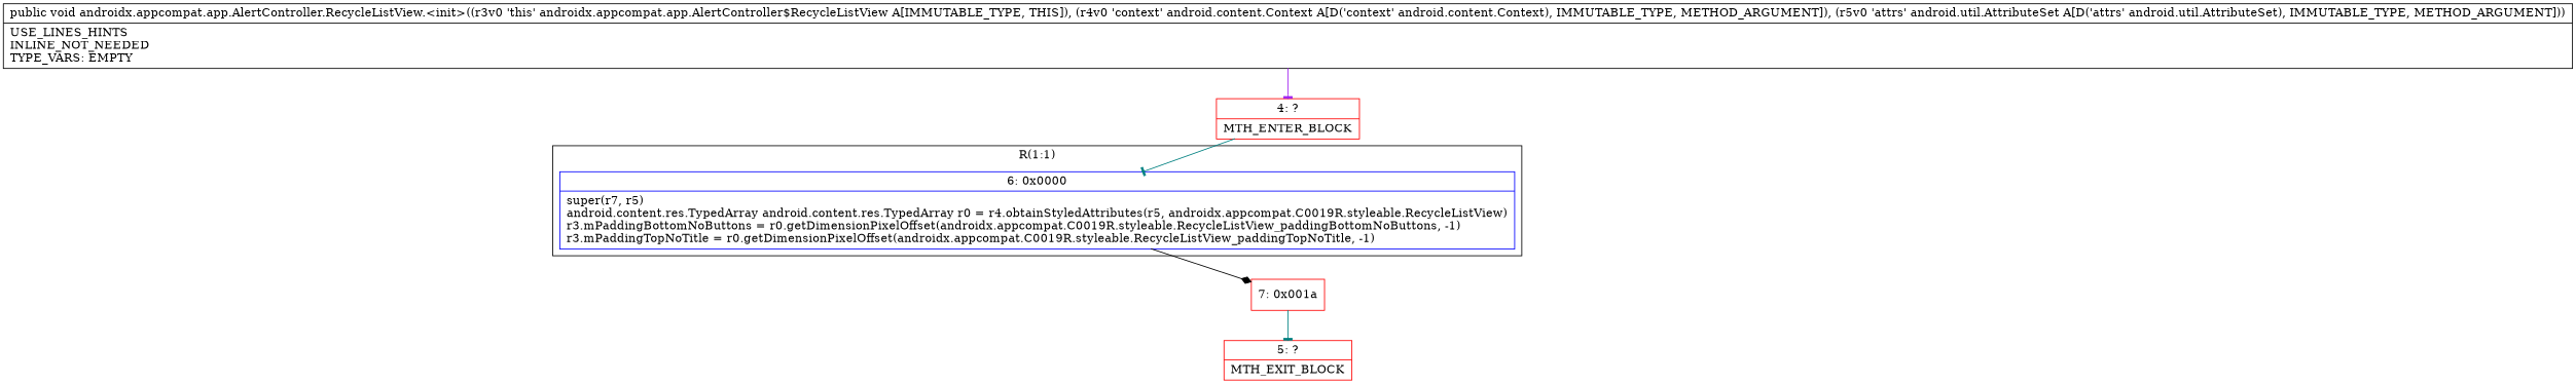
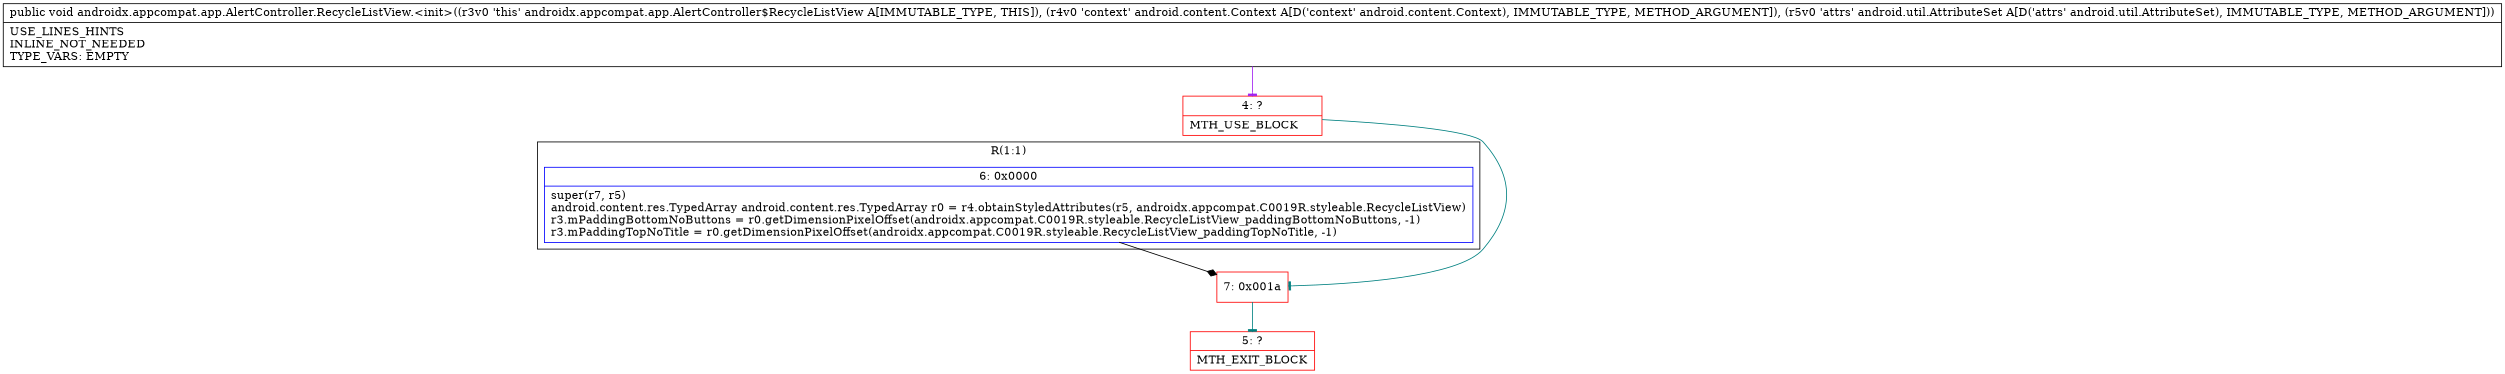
  digraph {
    node [color=red shape=record]
    edge [arrowhead=tee color=teal]
    n1 [color=blue label="{6\:\ 0x0000|super(r7, r5)\landroid.content.res.TypedArray android.content.res.TypedArray r0 = r4.obtainStyledAttributes(r5, androidx.appcompat.C0019R.styleable.RecycleListView)\lr3.mPaddingBottomNoButtons = r0.getDimensionPixelOffset(androidx.appcompat.C0019R.styleable.RecycleListView_paddingBottomNoButtons, \-1)\lr3.mPaddingTopNoTitle = r0.getDimensionPixelOffset(androidx.appcompat.C0019R.styleable.RecycleListView_paddingTopNoTitle, \-1)\l}"]
    n2 [label="{7\:\ 0x001a}"]
    n3 [label="{5\:\ ?|MTH_EXIT_BLOCK\l}"]
-   n4 [label="{4\:\ ?|MTH_ENTER_BLOCK\l}"]
+   n4 [label="{4\:\ ?|MTH_USE_BLOCK\l}"]
    n5 [label="{public void androidx.appcompat.app.AlertController.RecycleListView.\<init\>((r3v0 'this' androidx.appcompat.app.AlertController$RecycleListView A[IMMUTABLE_TYPE, THIS]), (r4v0 'context' android.content.Context A[D('context' android.content.Context), IMMUTABLE_TYPE, METHOD_ARGUMENT]), (r5v0 'attrs' android.util.AttributeSet A[D('attrs' android.util.AttributeSet), IMMUTABLE_TYPE, METHOD_ARGUMENT]))  | USE_LINES_HINTS\lINLINE_NOT_NEEDED\lTYPE_VARS: EMPTY\l}" color=""]
    subgraph cluster_1 {
      label="R(1:1)"
      n1
    }
    n1 -> n2 [arrowhead=diamond color=black]
    n2 -> n3
-   n4 -> n1
+   n4 -> n2
    n5 -> n4 [color=purple]
  }
